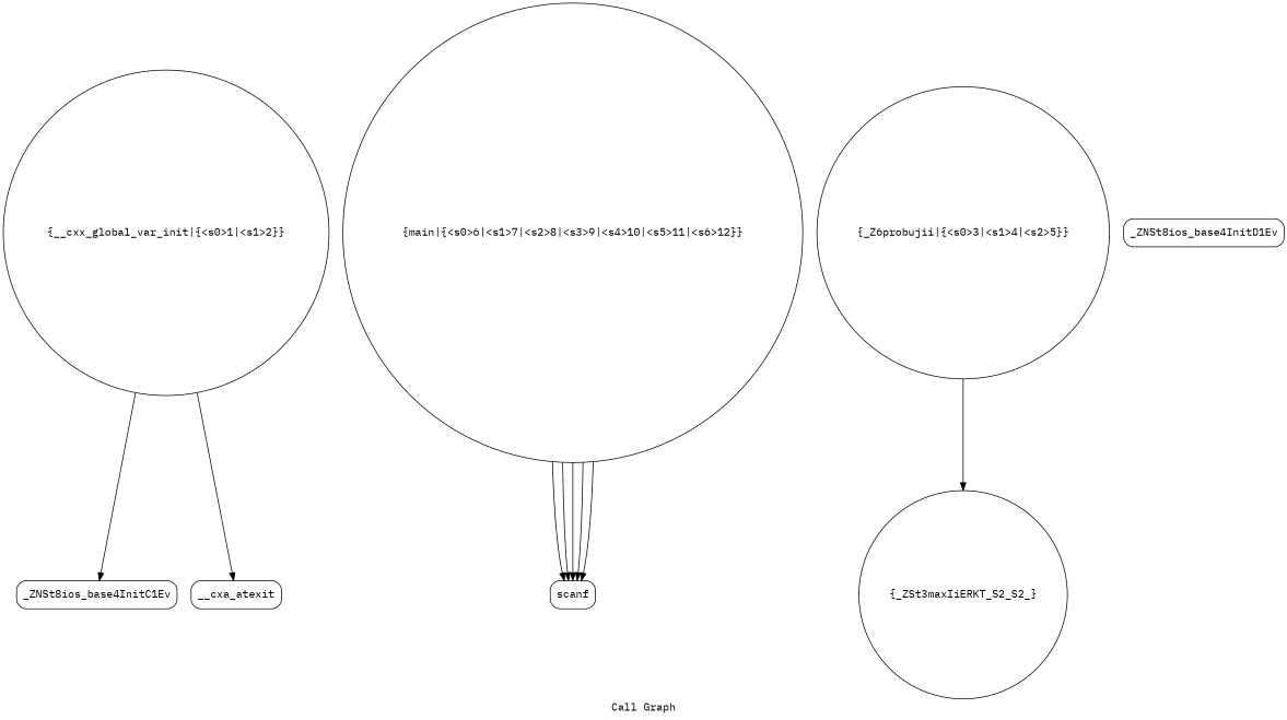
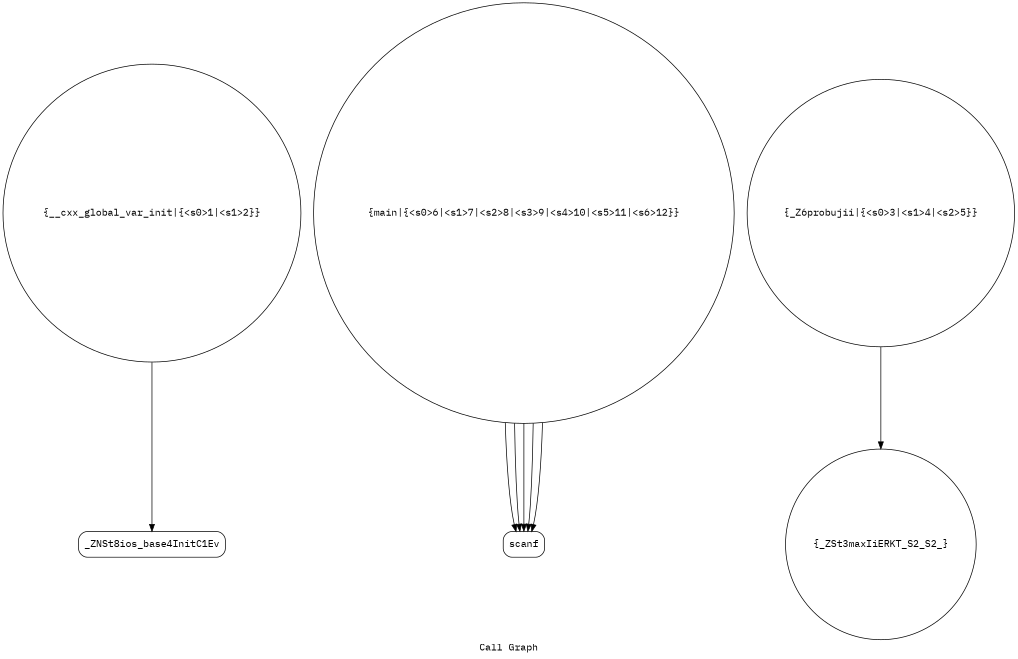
  digraph {
    fontname="IBM Plex Mono"
    label="Call Graph"
    node [fontname="IBM Plex Mono" shape=circle]
    edge [color=black fontname="IBM Plex Mono" tailport=s0]
    n1 [label="{__cxx_global_var_init|{<s0>1|<s1>2}}"]
    n2 [label="{_ZNSt8ios_base4InitC1Ev}" shape=Mrecord]
-   n3 [label="{__cxa_atexit}" shape=Mrecord]
    n4 [label="{main|{<s0>6|<s1>7|<s2>8|<s3>9|<s4>10|<s5>11|<s6>12}}"]
    n5 [label="{scanf}" shape=Mrecord]
    n6 [label="{_Z6probujii|{<s0>3|<s1>4|<s2>5}}"]
    n7 [label="{_ZSt3maxIiERKT_S2_S2_}"]
-   n8 [label="{_ZNSt8ios_base4InitD1Ev}" shape=Mrecord]
    n1 -> n2
-   n1 -> n3 [tailport=s1]
    n4 -> n5
    n4 -> n5 [tailport=s1]
    n4 -> n5 [tailport=s2]
    n4 -> n5 [tailport=s3]
    n4 -> n5 [tailport=s4]
    n6 -> n7 [tailport=s2]
  }
